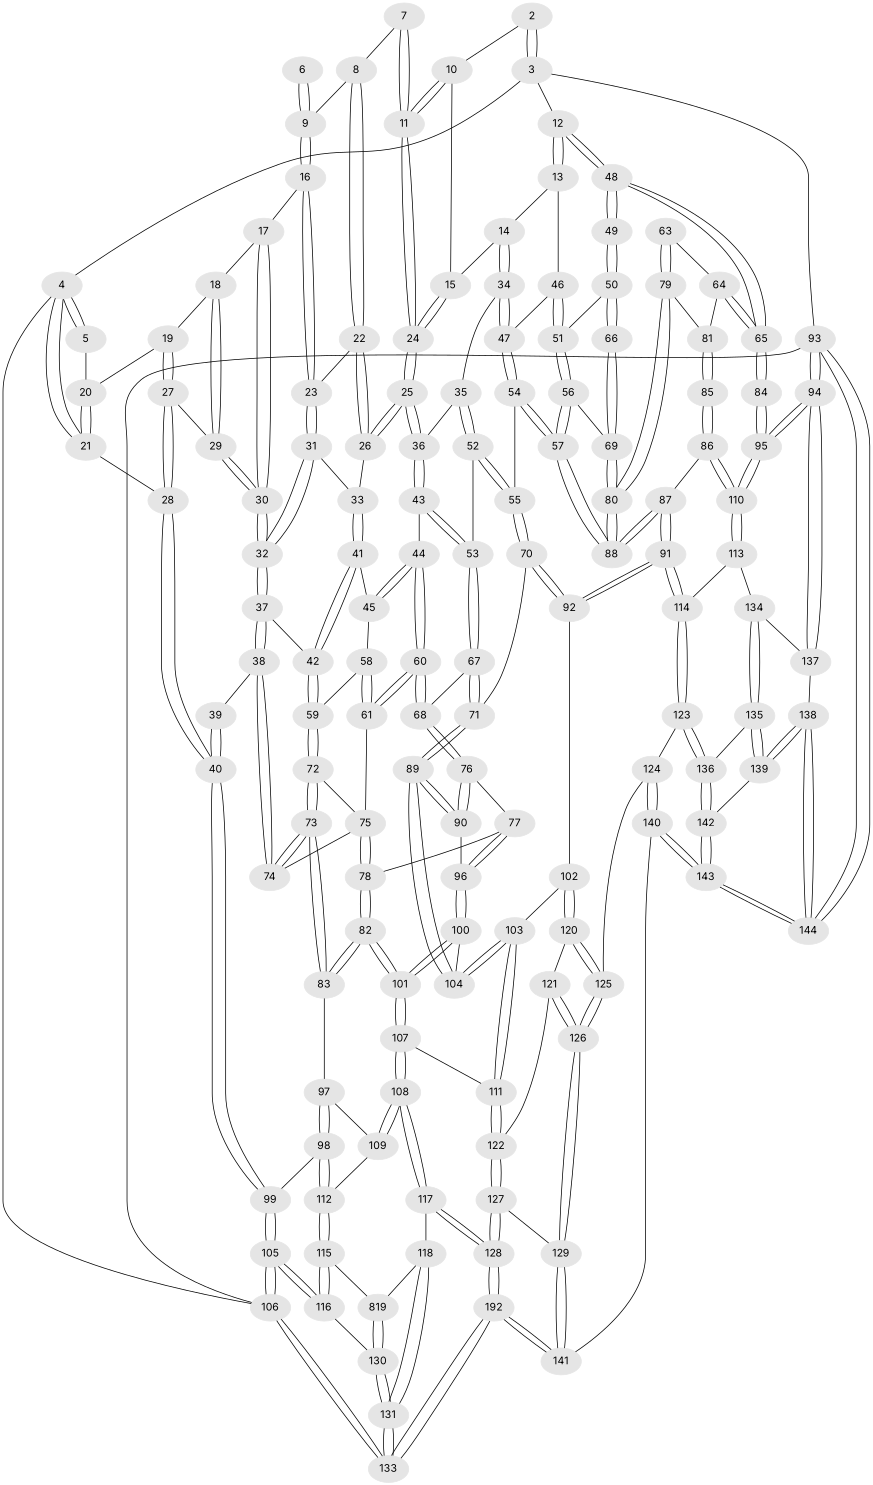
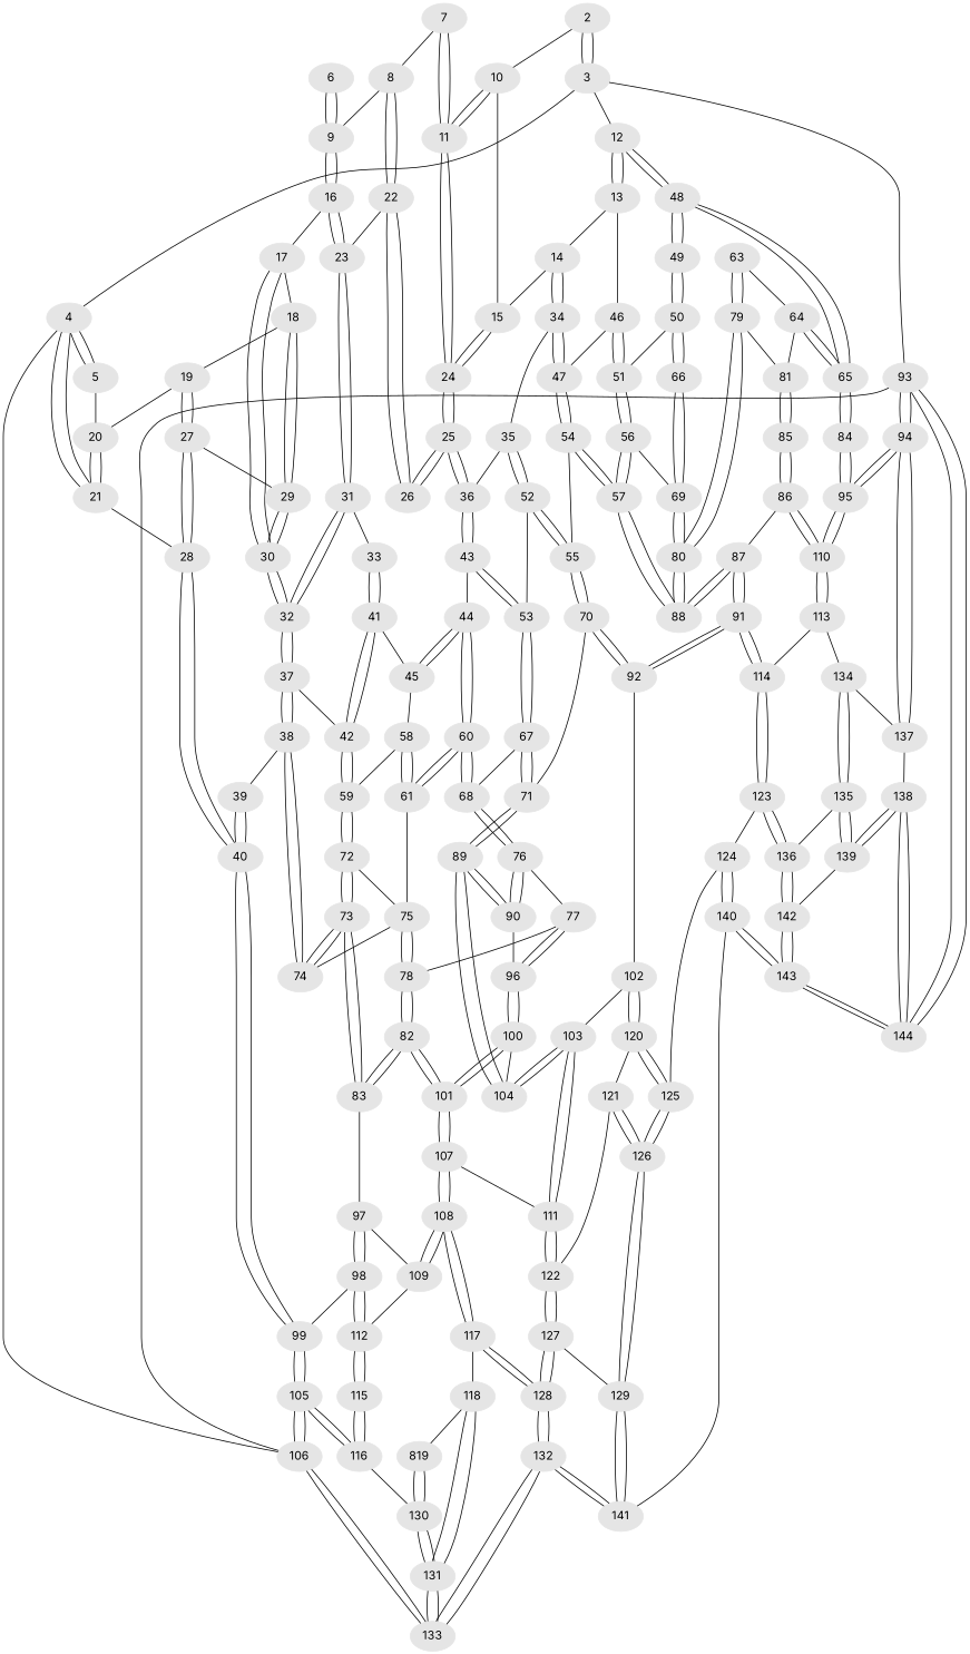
  graph {
    fontname=Inter
    node [color=gray90 fontname=Inter style=filled]
    edge [fontname=Inter]
    2
    3
    10
    7
    8
    11
    4
    12
    93
    15
    5
    21
    106
    13
    48
    94
    144
    20
    28
    133
    6
    9
    16
    22
    24
    23
    26
    17
    25
    14
    46
    49
    65
    34
    47
    51
    35
    18
    30
    31
    19
    29
    32
    27
    40
    33
    36
    43
    41
    99
    37
    38
    42
    45
    52
    54
    53
    55
    44
    39
    74
    59
    105
    58
    72
    60
    67
    61
    68
    56
    57
    50
    84
    66
    69
    70
    71
    88
    92
    80
    75
    73
    76
    78
    63
    64
    79
    81
    85
    95
    89
    77
    90
    102
    104
    83
    97
    82
    96
    100
    101
    86
    107
    98
    109
    110
    87
    91
    113
    114
    123
    103
    120
    137
    138
    112
    115
    116
    111
    108
    121
    125
    122
    130
    117
    118
    128
    134
    127
    n130 [label=819]
    135
    124
    136
    131
-   132 [label=192]
+   132
    126
    129
    140
    142
    141
    143
    139
    2 -- 3
    2 -- 3
    2 -- 10
    3 -- 4
    3 -- 12
    3 -- 93
    10 -- 11
    10 -- 11
    10 -- 15
    7 -- 8
    7 -- 11
    7 -- 11
    8 -- 9
    8 -- 22
    8 -- 22
    11 -- 24
    11 -- 24
    4 -- 5
    4 -- 5
    4 -- 21
    4 -- 21
    4 -- 106
    12 -- 13
    12 -- 13
    12 -- 48
    12 -- 48
    93 -- 106
    93 -- 94
    93 -- 94
    93 -- 144
    93 -- 144
    15 -- 24
    15 -- 24
    5 -- 20
    21 -- 28
    106 -- 133
    106 -- 133
    13 -- 14
    13 -- 46
    48 -- 49
    48 -- 49
    48 -- 65
    48 -- 65
    94 -- 95
    94 -- 95
    94 -- 137
    94 -- 137
    20 -- 21
    20 -- 21
    28 -- 40
    28 -- 40
    6 -- 9
    6 -- 9
    9 -- 16
    9 -- 16
    16 -- 23
    16 -- 23
    16 -- 17
    22 -- 23
    22 -- 26
    22 -- 26
    24 -- 25
    24 -- 25
    23 -- 31
    23 -- 31
-   26 -- 33
    17 -- 18
    17 -- 30
    17 -- 30
    25 -- 26
    25 -- 26
    25 -- 36
    25 -- 36
    14 -- 15
    14 -- 34
    14 -- 34
    46 -- 47
    46 -- 51
    46 -- 51
    49 -- 50
    49 -- 50
    65 -- 84
    65 -- 84
    34 -- 47
    34 -- 47
    34 -- 35
    47 -- 54
    47 -- 54
    51 -- 56
    51 -- 56
    35 -- 36
    35 -- 52
    35 -- 52
    18 -- 19
    18 -- 29
    18 -- 29
    30 -- 32
    30 -- 32
    31 -- 32
    31 -- 32
    31 -- 33
    19 -- 20
    19 -- 27
    19 -- 27
    29 -- 30
    29 -- 30
    32 -- 37
    32 -- 37
    27 -- 28
    27 -- 28
    27 -- 29
    40 -- 99
    40 -- 99
    33 -- 41
    33 -- 41
    36 -- 43
    36 -- 43
    43 -- 53
    43 -- 53
    43 -- 44
    41 -- 42
    41 -- 42
    41 -- 45
    99 -- 105
    99 -- 105
    37 -- 38
    37 -- 38
    37 -- 42
    38 -- 39
    38 -- 74
    38 -- 74
    42 -- 59
    42 -- 59
    45 -- 58
    52 -- 53
    52 -- 55
    52 -- 55
    54 -- 55
    54 -- 57
    54 -- 57
    53 -- 67
    53 -- 67
    55 -- 70
    55 -- 70
    44 -- 45
    44 -- 45
    44 -- 60
    44 -- 60
    39 -- 40
    39 -- 40
    59 -- 72
    59 -- 72
    105 -- 106
    105 -- 106
    105 -- 116
    105 -- 116
    58 -- 59
    58 -- 61
    58 -- 61
    72 -- 75
    72 -- 73
    72 -- 73
    60 -- 61
    60 -- 61
    60 -- 68
    60 -- 68
    67 -- 68
    67 -- 71
    67 -- 71
    61 -- 75
    68 -- 76
    68 -- 76
    56 -- 57
    56 -- 57
    56 -- 69
    57 -- 88
    57 -- 88
    50 -- 51
    50 -- 66
    50 -- 66
    84 -- 95
    84 -- 95
    66 -- 69
    66 -- 69
    69 -- 80
    69 -- 80
    70 -- 71
    70 -- 92
    70 -- 92
    71 -- 89
    71 -- 89
    92 -- 102
    80 -- 88
    80 -- 88
    75 -- 74
    75 -- 78
    75 -- 78
    73 -- 74
    73 -- 74
    73 -- 83
    73 -- 83
    76 -- 77
    76 -- 90
    76 -- 90
    78 -- 82
    78 -- 82
    63 -- 64
    63 -- 79
    63 -- 79
    64 -- 65
    64 -- 65
    64 -- 81
    79 -- 80
    79 -- 80
    79 -- 81
    81 -- 85
    81 -- 85
    85 -- 86
    85 -- 86
    95 -- 110
    95 -- 110
    89 -- 90
    89 -- 90
    89 -- 104
    89 -- 104
    77 -- 78
    77 -- 96
    77 -- 96
    90 -- 96
    102 -- 103
    102 -- 120
    102 -- 120
    83 -- 97
    97 -- 98
    97 -- 98
    97 -- 109
    82 -- 83
    82 -- 83
    82 -- 101
    82 -- 101
    96 -- 100
    96 -- 100
    100 -- 104
    100 -- 101
    100 -- 101
    101 -- 107
    101 -- 107
    86 -- 110
    86 -- 110
    86 -- 87
    107 -- 111
    107 -- 108
    107 -- 108
    98 -- 99
    98 -- 112
    98 -- 112
    109 -- 112
    110 -- 113
    110 -- 113
    87 -- 88
    87 -- 88
    87 -- 91
    87 -- 91
    91 -- 92
    91 -- 92
    91 -- 114
    91 -- 114
    113 -- 114
    113 -- 134
    114 -- 123
    114 -- 123
    123 -- 124
    123 -- 136
    123 -- 136
    103 -- 104
    103 -- 104
    103 -- 111
    103 -- 111
    120 -- 121
    120 -- 125
    120 -- 125
    137 -- 138
    138 -- 144
    138 -- 144
    138 -- 139
    138 -- 139
    112 -- 115
    112 -- 115
    115 -- 116
    115 -- 116
-   115 -- n130
    116 -- 130
    111 -- 122
    111 -- 122
    108 -- 109
    108 -- 109
    108 -- 117
    108 -- 117
    121 -- 122
    121 -- 126
    121 -- 126
    125 -- 126
    125 -- 126
    122 -- 127
    122 -- 127
    130 -- 131
    130 -- 131
    117 -- 118
    117 -- 128
    117 -- 128
    118 -- n130
    118 -- 131
    118 -- 131
    128 -- 132
    128 -- 132
    134 -- 137
    134 -- 135
    134 -- 135
    127 -- 128
    127 -- 128
    127 -- 129
    n130 -- 130
    n130 -- 130
    135 -- 136
    135 -- 139
    135 -- 139
    124 -- 125
    124 -- 140
    124 -- 140
    136 -- 142
    136 -- 142
    131 -- 133
    131 -- 133
    132 -- 133
    132 -- 133
    132 -- 141
    132 -- 141
    126 -- 129
    126 -- 129
    129 -- 141
    129 -- 141
    140 -- 141
    140 -- 143
    140 -- 143
    142 -- 143
    142 -- 143
    143 -- 144
    143 -- 144
    139 -- 142
  }
